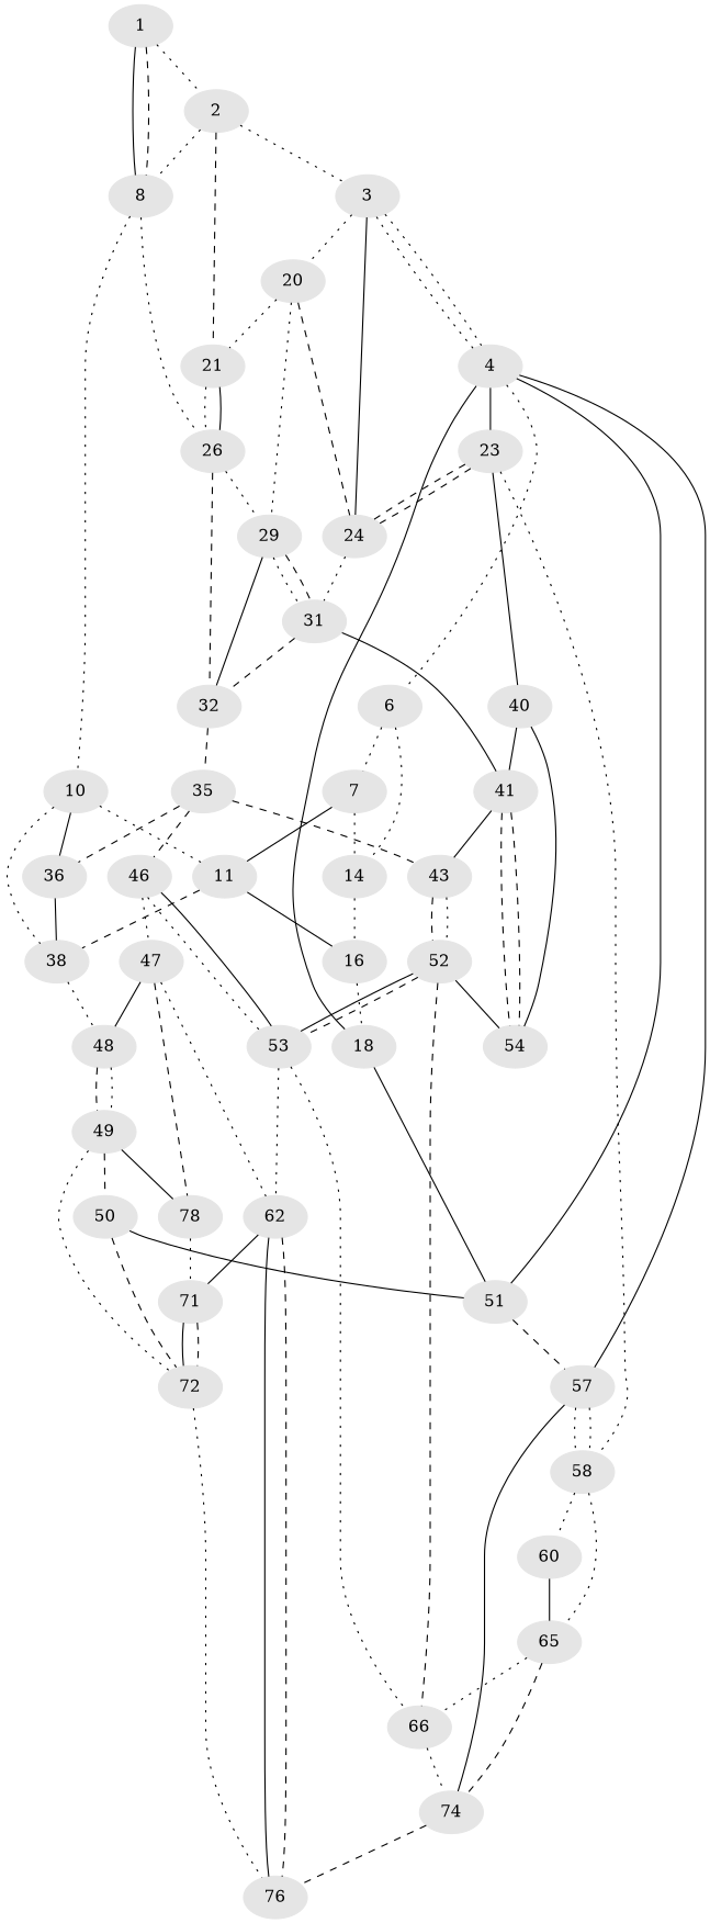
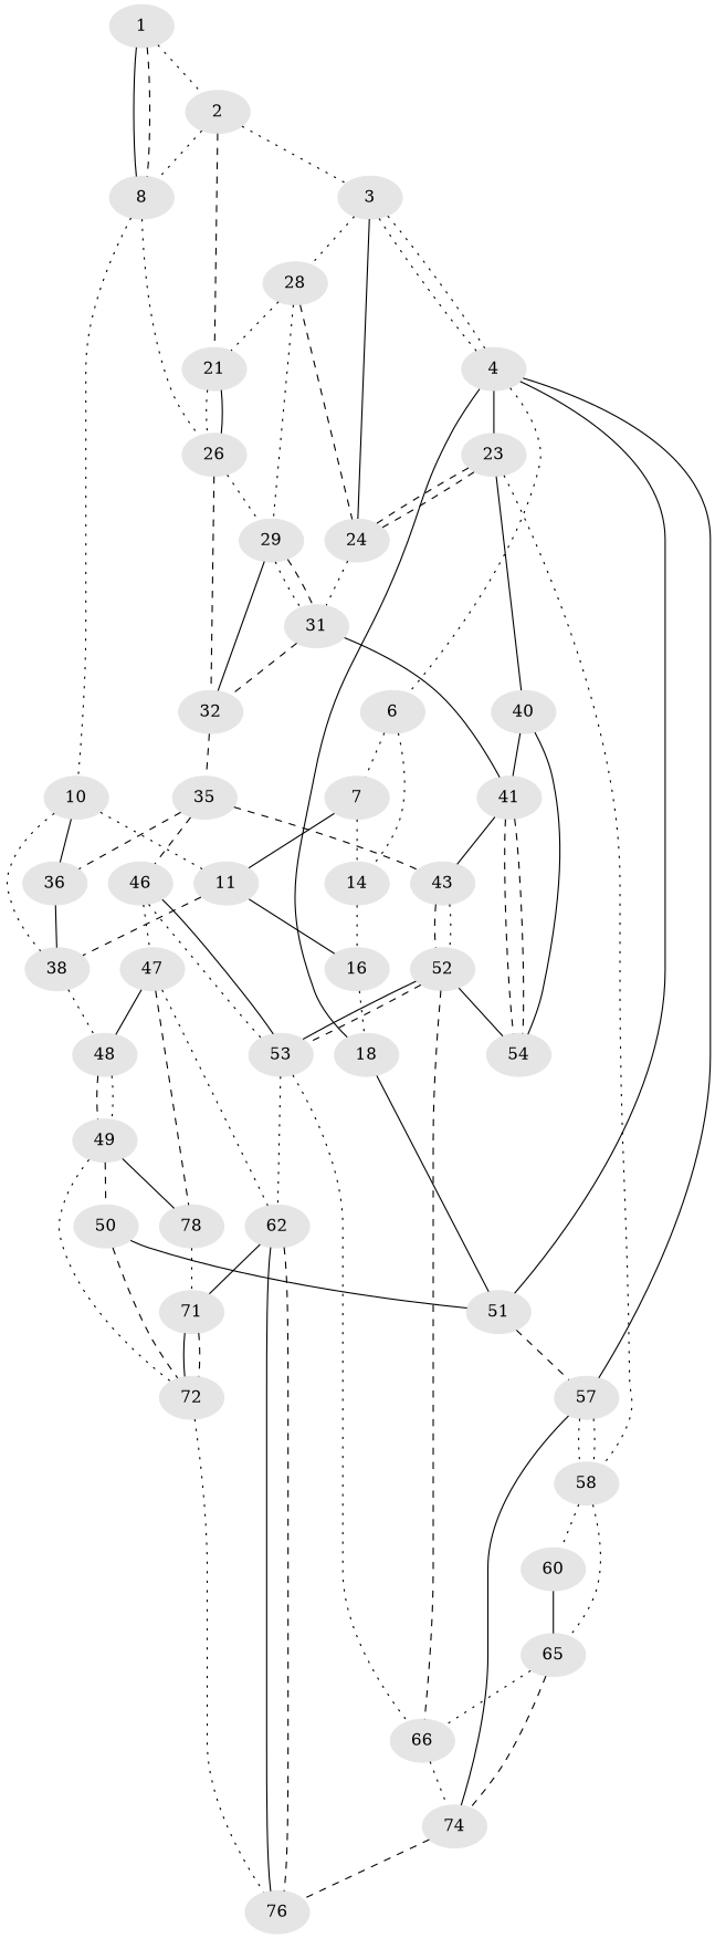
  graph {
    node [color=gray90 style=filled]
    edge [style=dotted]
    2 [super="+13"]
    1
    8 [super="+9"]
    3 [super="+19"]
    21
    10 [super="+37"]
    26 [super="+27"]
    4 [super="+5"]
-   20 [super="+28"]
+   20 [super="+28" label=28]
    24 [super="+25"]
    6
    18
    23 [super="+39"]
    51 [super="+78"]
    57
    29 [super="+30"]
    31 [super="+34"]
    7 [super="+12"]
    14 [super="+15"]
    40 [super="+56"]
    58 [super="+59"]
    74 [super="+75"]
    11 [super="+22"]
    16 [super="+17"]
    38 [super="+45"]
    36
    32 [super="+33"]
    48
    41 [super="+42"]
    54
    60
    65 [super="+70"]
    35 [super="+44"]
    43
    46
    52 [super="+55"]
    47 [super="+64"]
    53 [super="+61"]
    49 [super="+69"]
    66 [super="+67"]
    62 [super="+63"]
    n42 [label=78]
    71
    76
    50 [super="+77"]
    72 [super="+73"]
    2 -- 8
    2 -- 3
    2 -- 21 [style=dashed]
    1 -- 2
    1 -- 8 [style=solid]
    1 -- 8 [style=dashed]
    8 -- 10
    8 -- 26
    3 -- 4
    3 -- 4
    3 -- 20
    3 -- 24 [style=solid]
    21 -- 26
    21 -- 26 [style=solid]
    10 -- 11
    10 -- 38
    10 -- 36 [style=solid]
    26 -- 29
    26 -- 32 [style=dashed]
    4 -- 6
    4 -- 18 [style=solid]
    4 -- 23 [style=solid]
    4 -- 51 [style=solid]
    4 -- 57 [style=solid]
    20 -- 21
    20 -- 24 [style=dashed]
    20 -- 29
    24 -- 31
    6 -- 7
    6 -- 14
    18 -- 51 [style=solid]
    23 -- 24 [style=dashed]
    23 -- 24 [style=dashed]
    23 -- 40 [style=solid]
    23 -- 58
    51 -- 57 [style=dashed]
    57 -- 58
    57 -- 58
    57 -- 74 [style=solid]
    29 -- 31
    29 -- 31 [style=dashed]
    29 -- 32 [style=solid]
    31 -- 32 [style=dashed]
    31 -- 41 [style=solid]
    7 -- 14
    7 -- 11 [style=solid]
    14 -- 16 [weight=2]
    40 -- 41 [style=solid]
    40 -- 54 [style=solid]
    58 -- 60
    58 -- 65
    74 -- 76 [style=dashed]
    11 -- 16 [style=solid]
    11 -- 38 [style=dashed]
    16 -- 18
    38 -- 48
    36 -- 38 [style=solid]
    32 -- 35 [style=dashed]
    48 -- 49 [style=dashed]
    48 -- 49
    41 -- 54 [style=dashed]
    41 -- 54 [style=dashed]
    41 -- 43 [style=solid]
    60 -- 65 [style=solid]
    65 -- 74 [style=dashed]
    65 -- 66
    35 -- 36 [style=dashed]
    35 -- 43 [style=dashed]
    35 -- 46 [style=dashed]
    43 -- 52 [style=dashed]
    43 -- 52
    46 -- 47
    46 -- 53
    46 -- 53 [style=solid]
    52 -- 54 [style=solid]
    52 -- 53 [style=solid]
    52 -- 53 [style=dashed]
    52 -- 66 [style=dashed]
    47 -- 48 [style=solid]
    47 -- 62
    47 -- n42 [style=dashed]
    53 -- 66
    53 -- 62
    49 -- n42 [style=solid]
    49 -- 50 [style=dashed]
    49 -- 72
    66 -- 74
    62 -- 71 [style=solid]
    62 -- 76 [style=solid]
    62 -- 76 [style=dashed]
    n42 -- 71
    71 -- 72 [style=solid]
    71 -- 72 [style=dashed]
    50 -- 51 [style=solid weight=2]
    50 -- 72 [style=dashed]
    72 -- 76
  }
